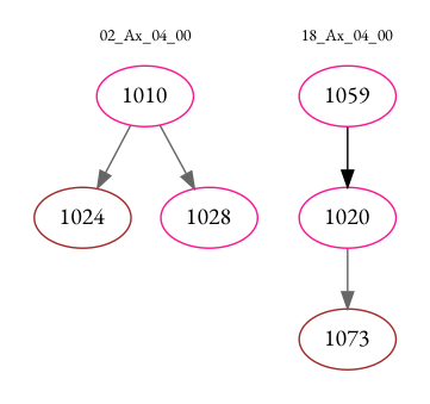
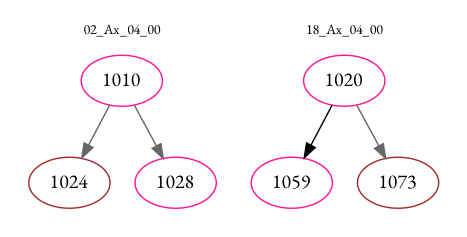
  digraph {
    fontname="EB Garamond"
    node [color=deeppink fontname="EB Garamond"]
    edge [color=gray40 fontname="EB Garamond"]
    n1 [color=brown label=1024]
    n2 [label=1010]
    n3 [label=1028]
    n4 [label=1059]
    n5 [label=1020]
    n6 [color=brown label=1073]
    subgraph cluster_1 {
      color=white
      fontsize=10
      label="02_Ax_04_00"
      n1
      n2
      n3
    }
    subgraph cluster_2 {
      color=white
      fontsize=10
      label="18_Ax_04_00"
      n4
      n5
      n6
    }
    n2 -> n1
    n2 -> n3
-   n4 -> n5 [color=black]
+   n5 -> n4 [color=black]
    n5 -> n6
  }
